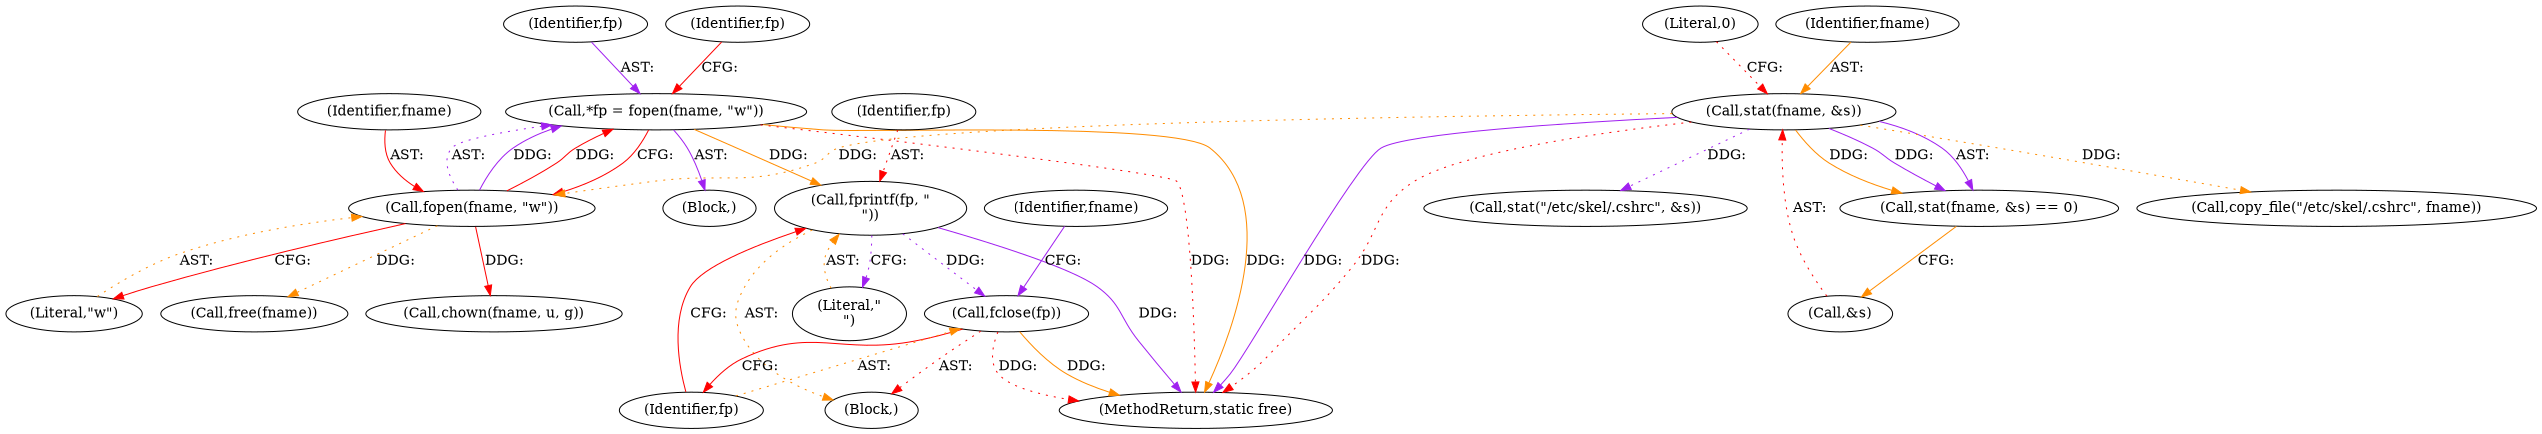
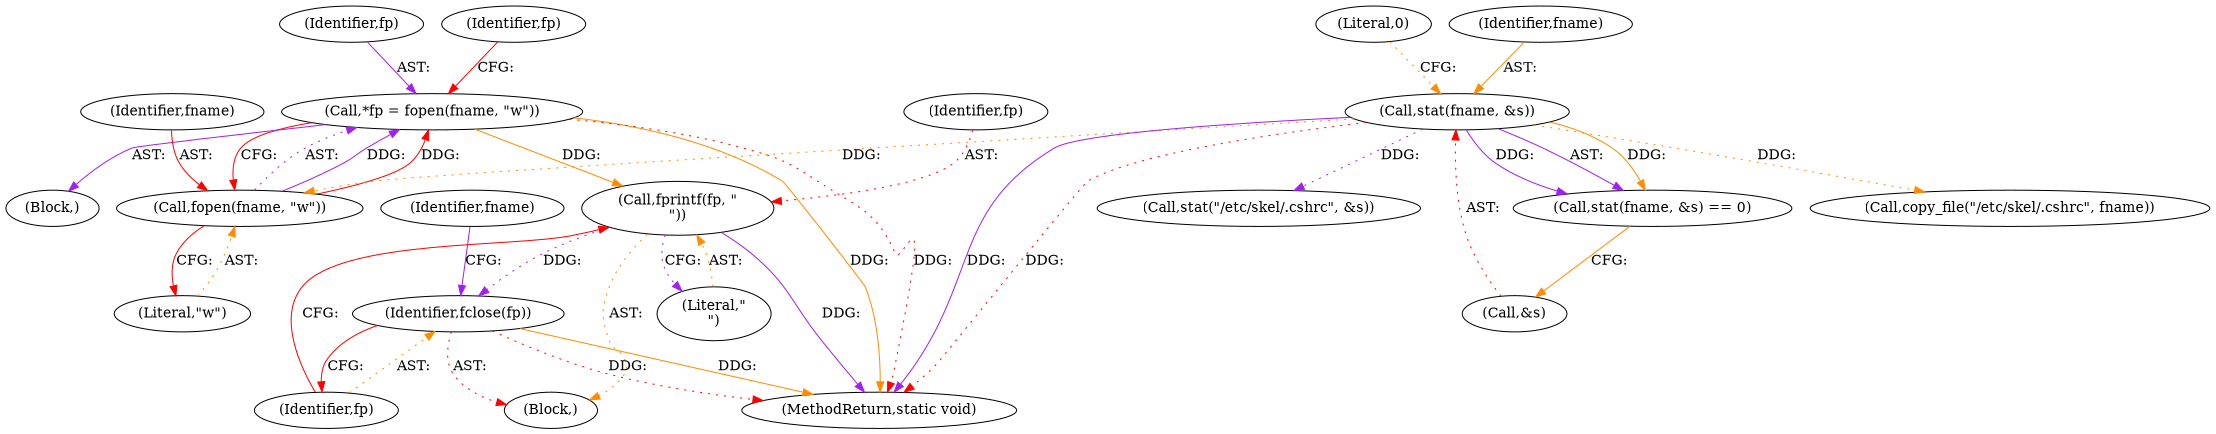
  digraph {
    edge [color=red style=solid]
    n1 [label="(Call,*fp = fopen(fname, \"w\"))"]
    n2 [label="(Call,fopen(fname, \"w\"))"]
    n3 [label="(Call,fprintf(fp, \"\n\"))"]
-   n4 [label="(MethodReturn,static free)"]
+   n4 [label="(MethodReturn,static void)"]
    n5 [label="(Block,)"]
-   n6 [label="(Call,chown(fname, u, g))"]
    n7 [label="(Literal,\"w\")"]
-   n8 [label="(Call,free(fname))"]
-   n9 [label="(Call,fclose(fp))"]
+   n9 [label="(Identifier,fclose(fp))"]
    n10 [label="(Block,)"]
    n11 [label="(Literal,\"\n\")"]
    n12 [label="(Call,stat(fname, &s))"]
    n13 [label="(Call,stat(\"/etc/skel/.cshrc\", &s))"]
    n14 [label="(Call,stat(fname, &s) == 0)"]
    n15 [label="(Call,copy_file(\"/etc/skel/.cshrc\", fname))"]
    n16 [label="(Call,&s)"]
    n17 [label="(Identifier,fp)"]
    n18 [label="(Identifier,fp)"]
    n19 [label="(Identifier,fp)"]
    n20 [label="(Literal,0)"]
    n21 [label="(Identifier,fname)"]
    n22 [label="(Identifier,fp)"]
    n23 [label="(Identifier,fname)"]
    n24 [label="(Identifier,fname)"]
    n1 -> n2 [label="CFG: "]
    n1 -> n3 [color=darkorange label="DDG: "]
    n1 -> n4 [color=darkorange label="DDG: "]
    n1 -> n4 [label="DDG: " style=dotted]
    n1 -> n5 [color=purple label="AST: "]
    n2 -> n1 [color=purple label="AST: " style=dotted]
    n2 -> n1 [color=purple label="DDG: "]
    n2 -> n1 [label="DDG: "]
-   n2 -> n6 [label="DDG: "]
    n2 -> n7 [label="CFG: "]
-   n2 -> n8 [color=darkorange label="DDG: " style=dotted]
    n3 -> n4 [color=purple label="DDG: "]
    n3 -> n9 [color=purple label="DDG: " style=dotted]
    n3 -> n10 [color=darkorange label="AST: " style=dotted]
    n3 -> n11 [color=purple label="CFG: " style=dotted]
    n7 -> n2 [color=darkorange label="AST: " style=dotted]
    n9 -> n4 [color=darkorange label="DDG: "]
    n9 -> n4 [label="DDG: " style=dotted]
    n9 -> n10 [label="AST: " style=dotted]
    n9 -> n17 [label="CFG: "]
    n11 -> n3 [color=darkorange label="AST: " style=dotted]
    n12 -> n2 [color=darkorange label="DDG: " style=dotted]
    n12 -> n4 [color=purple label="DDG: "]
    n12 -> n4 [label="DDG: " style=dotted]
    n12 -> n13 [color=purple label="DDG: " style=dotted]
    n12 -> n14 [color=purple label="AST: "]
    n12 -> n14 [color=darkorange label="DDG: "]
    n12 -> n14 [color=purple label="DDG: "]
    n12 -> n15 [color=darkorange label="DDG: " style=dotted]
    n14 -> n16 [color=darkorange label="CFG: "]
    n16 -> n12 [label="AST: " style=dotted]
    n17 -> n3 [label="CFG: "]
    n17 -> n9 [color=darkorange label="AST: " style=dotted]
    n18 -> n1 [color=purple label="AST: "]
    n19 -> n1 [label="CFG: "]
-   n20 -> n12 [label="CFG: " style=dotted]
+   n20 -> n12 [color=darkorange label="CFG: " style=dotted]
    n21 -> n12 [color=darkorange label="AST: "]
    n22 -> n3 [label="AST: " style=dotted]
    n23 -> n9 [color=purple label="CFG: "]
    n24 -> n2 [label="AST: "]
  }
